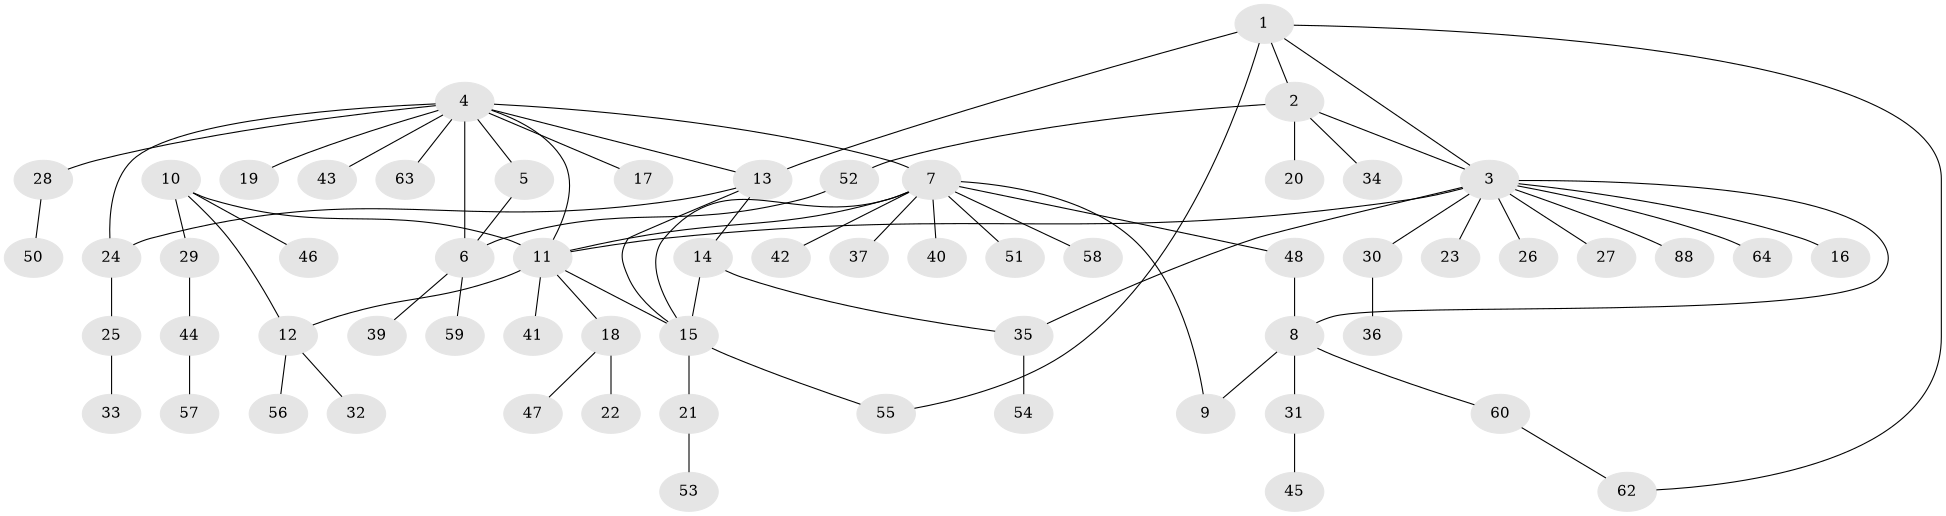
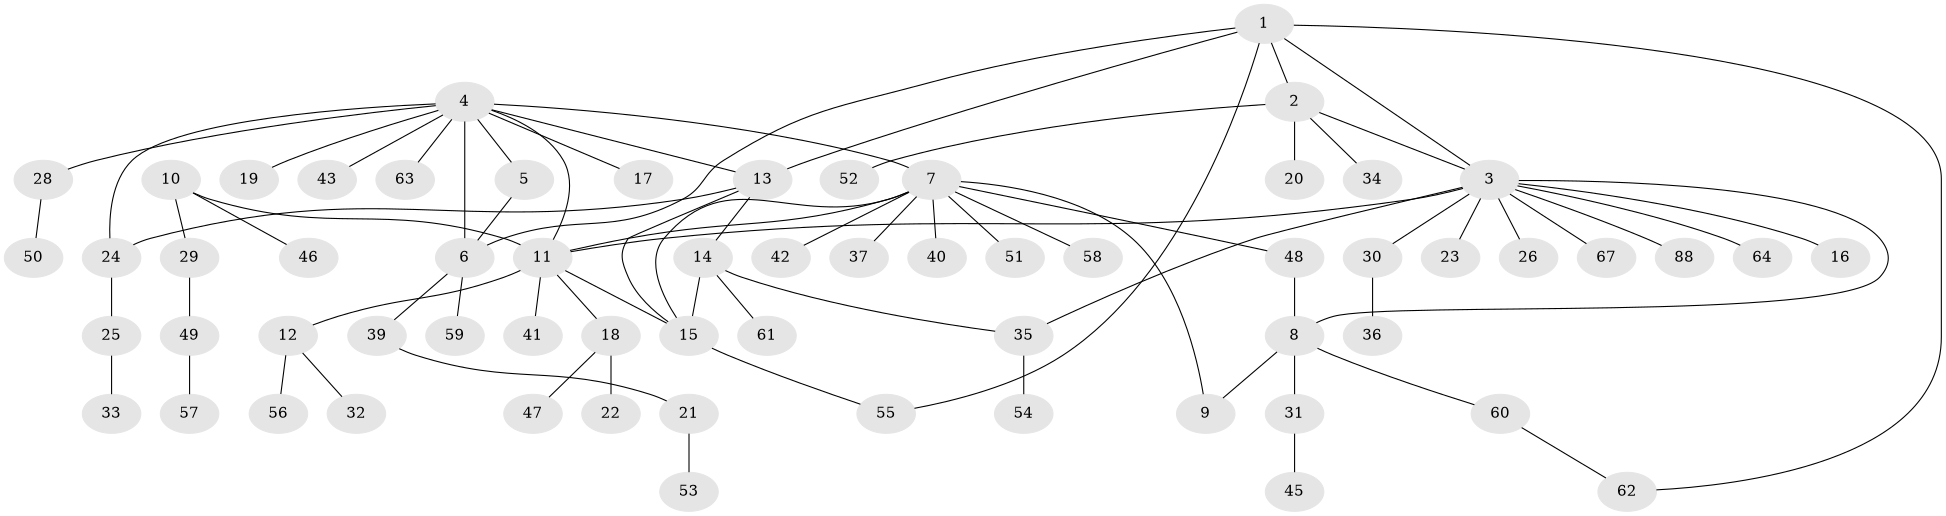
  graph {
    node [color=gray90 style=filled]
    1
    2
    3
    6
    13
    55
    62
    20
    34
    52
    8
    11
    16
    23
    26
-   27
+   27 [label=67]
    30
    35
    n19 [label=88]
    n20 [label=64]
    39
    59
    24
    15
    14
    9
    31
    60
    12
    18
    41
    36
    54
    4
    5
    7
    17
    19
    28
    43
    63
    42
    37
    40
    48
    51
    58
    25
    50
    21
    45
    10
    29
    46
    32
    56
-   49 [label=44]
+   49
    22
    47
+   61
    53
    33
    57
    1 -- 2
    1 -- 3
-   52 -- 6
+   1 -- 6
    1 -- 13
    1 -- 55
    1 -- 62
    2 -- 3
    2 -- 20
    2 -- 34
    2 -- 52
    3 -- 8
    3 -- 11
    3 -- 16
    3 -- 23
    3 -- 26
    3 -- 27
    3 -- 30
    3 -- 35
    3 -- n19
    3 -- n20
    6 -- 39
    6 -- 59
    13 -- 24
    13 -- 15
    13 -- 14
    8 -- 9
    8 -- 31
    8 -- 60
    11 -- 15
    11 -- 12
    11 -- 18
    11 -- 41
    30 -- 36
    35 -- 54
    24 -- 25
    15 -- 55
-   15 -- 21
+   39 -- 21
    14 -- 35
    14 -- 15
+   14 -- 61
    31 -- 45
    60 -- 62
    12 -- 32
    12 -- 56
    18 -- 22
    18 -- 47
    4 -- 6
    4 -- 13
    4 -- 11
    4 -- 24
    4 -- 5
    4 -- 7
    4 -- 17
    4 -- 19
    4 -- 28
    4 -- 43
    4 -- 63
    5 -- 6
    7 -- 11
    7 -- 15
    7 -- 9
    7 -- 42
    7 -- 37
    7 -- 40
    7 -- 48
    7 -- 51
    7 -- 58
    28 -- 50
    48 -- 8
    25 -- 33
    21 -- 53
    10 -- 11
-   10 -- 12
    10 -- 29
    10 -- 46
    29 -- 49
    49 -- 57
  }
